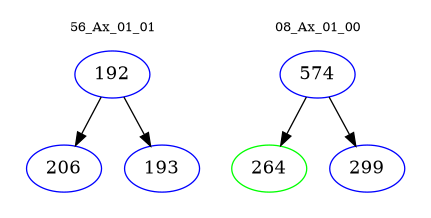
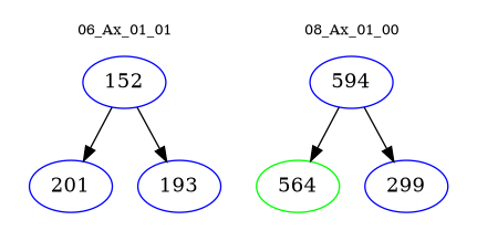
  digraph {
    node [color=blue]
    edge [color=black]
-   n1 [label=192]
-   n2 [label=206]
+   n1 [label=152]
+   n2 [label=201]
    n3 [label=193]
-   n4 [label=574]
-   n5 [color=green label=264]
+   n4 [label=594]
+   n5 [color=green label=564]
    n6 [label=299]
    subgraph cluster_1 {
      color=white
      fontsize=10
-     label="56_Ax_01_01"
+     label="06_Ax_01_01"
      n1
      n2
      n3
    }
    subgraph cluster_2 {
      color=white
      fontsize=10
      label="08_Ax_01_00"
      n4
      n5
      n6
    }
    n1 -> n2
    n1 -> n3
    n4 -> n5
    n4 -> n6
  }
